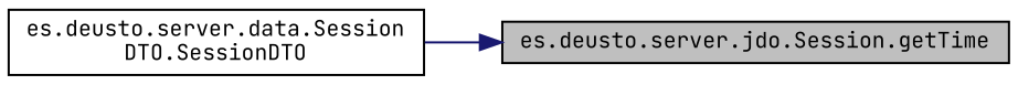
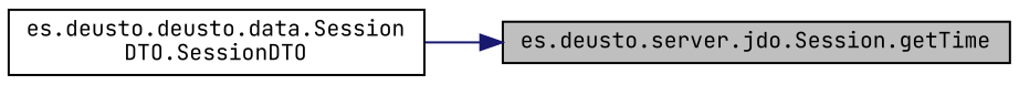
  digraph {
    rankdir=RL
    fontname="JetBrains Mono"
    node [color=black fontname="JetBrains Mono" fontsize=10 shape=record style=filled]
    n1 [fillcolor=grey75 fontcolor=black height=0.2 label="es.deusto.server.jdo.Session.getTime" width=0.4]
-   n2 [fillcolor=white height=0.2 label="es.deusto.server.data.Session\lDTO.SessionDTO" width=0.4]
+   n2 [fillcolor=white height=0.2 label="es.deusto.deusto.data.Session\lDTO.SessionDTO" width=0.4]
    n1 -> n2 [color=midnightblue dir=back fontname="JetBrains Mono" fontsize=10 labelfontname=Helvetica labelfontsize=10 style=solid]
  }
